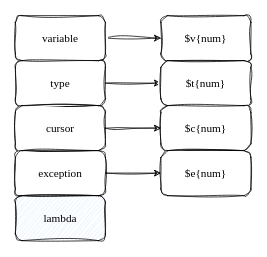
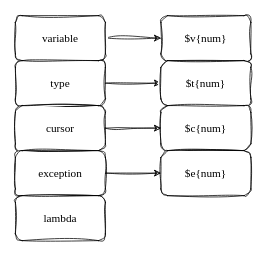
  <mxCell id="0" />
  <mxCell id="1" parent="0" />
  <mxCell id="2" style="edgeStyle=orthogonalEdgeStyle;rounded=0;orthogonalLoop=1;jettySize=auto;html=1;entryX=0;entryY=0.5;entryDx=0;entryDy=0;sketch=1;curveFitting=1;jiggle=2;" edge="1" parent="1" source="3" target="11"><mxGeometry relative="1" as="geometry" /></mxCell>
  <mxCell id="3" value="variable" style="rounded=1;whiteSpace=wrap;html=1;sketch=1;curveFitting=1;jiggle=2;fontFamily=Comic Sans MS;fontSize=15;" vertex="1" parent="1"><mxGeometry x="20" y="20" width="120" height="60" as="geometry" /></mxCell>
  <mxCell id="4" style="edgeStyle=orthogonalEdgeStyle;rounded=0;orthogonalLoop=1;jettySize=auto;html=1;exitX=1;exitY=0.5;exitDx=0;exitDy=0;entryX=0;entryY=0.5;entryDx=0;entryDy=0;sketch=1;curveFitting=1;jiggle=2;" edge="1" parent="1" source="5" target="12"><mxGeometry relative="1" as="geometry" /></mxCell>
  <mxCell id="5" value="type" style="rounded=1;whiteSpace=wrap;html=1;sketch=1;curveFitting=1;jiggle=2;fontFamily=Comic Sans MS;fontSize=15;" vertex="1" parent="1"><mxGeometry x="20" y="80" width="120" height="60" as="geometry" /></mxCell>
  <mxCell id="6" style="edgeStyle=orthogonalEdgeStyle;rounded=0;orthogonalLoop=1;jettySize=auto;html=1;exitX=1;exitY=0.5;exitDx=0;exitDy=0;entryX=0;entryY=0.5;entryDx=0;entryDy=0;sketch=1;curveFitting=1;jiggle=2;" edge="1" parent="1" source="7" target="13"><mxGeometry relative="1" as="geometry" /></mxCell>
  <mxCell id="7" value="cursor" style="rounded=1;whiteSpace=wrap;html=1;sketch=1;curveFitting=1;jiggle=2;fontFamily=Comic Sans MS;fontSize=15;" vertex="1" parent="1"><mxGeometry x="20" y="140" width="120" height="60" as="geometry" /></mxCell>
  <mxCell id="8" style="edgeStyle=orthogonalEdgeStyle;rounded=0;orthogonalLoop=1;jettySize=auto;html=1;exitX=1;exitY=0.5;exitDx=0;exitDy=0;sketch=1;curveFitting=1;jiggle=2;" edge="1" parent="1" source="9" target="14"><mxGeometry relative="1" as="geometry" /></mxCell>
  <mxCell id="9" value="exception" style="rounded=1;whiteSpace=wrap;html=1;sketch=1;curveFitting=1;jiggle=2;fontFamily=Comic Sans MS;fontSize=15;" vertex="1" parent="1"><mxGeometry x="20" y="200" width="120" height="60" as="geometry" /></mxCell>
- <mxCell id="10" value="lambda" style="rounded=1;whiteSpace=wrap;html=1;sketch=1;curveFitting=1;jiggle=2;fontFamily=Comic Sans MS;fontSize=15;fillColor=#dae8fc;" vertex="1" parent="1"><mxGeometry x="20" y="260" width="120" height="60" as="geometry" /></mxCell>
+ <mxCell id="10" value="lambda" style="rounded=1;whiteSpace=wrap;html=1;sketch=1;curveFitting=1;jiggle=2;fontFamily=Comic Sans MS;fontSize=15;" vertex="1" parent="1"><mxGeometry x="20" y="260" width="120" height="60" as="geometry" /></mxCell>
  <mxCell id="11" value="$v{num}" style="rounded=1;whiteSpace=wrap;html=1;sketch=1;curveFitting=1;jiggle=2;fontFamily=Comic Sans MS;fontSize=15;" vertex="1" parent="1"><mxGeometry x="214" y="20" width="120" height="60" as="geometry" /></mxCell>
  <mxCell id="12" value="$t{num}" style="rounded=1;whiteSpace=wrap;html=1;sketch=1;curveFitting=1;jiggle=2;fontFamily=Comic Sans MS;fontSize=15;" vertex="1" parent="1"><mxGeometry x="214" y="80" width="120" height="60" as="geometry" /></mxCell>
  <mxCell id="13" value="$c{num}" style="rounded=1;whiteSpace=wrap;html=1;sketch=1;curveFitting=1;jiggle=2;fontFamily=Comic Sans MS;fontSize=15;" vertex="1" parent="1"><mxGeometry x="214" y="140" width="120" height="60" as="geometry" /></mxCell>
  <mxCell id="14" value="$e{num}" style="rounded=1;whiteSpace=wrap;html=1;sketch=1;curveFitting=1;jiggle=2;fontFamily=Comic Sans MS;fontSize=15;" vertex="1" parent="1"><mxGeometry x="214" y="200" width="120" height="60" as="geometry" /></mxCell>
